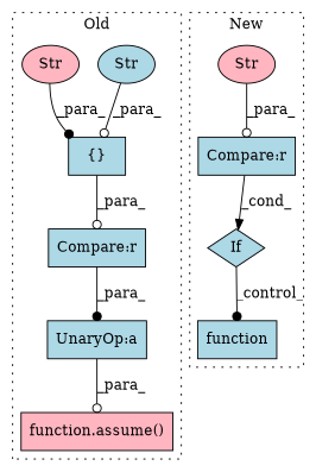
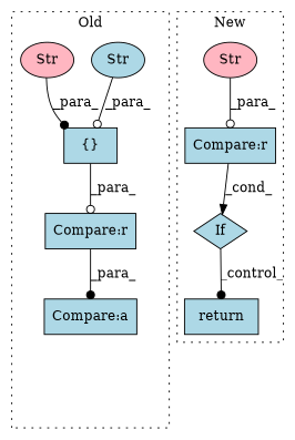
  digraph {
    node [a=66 fillcolor=lightblue l=7 shape=box style=filled]
    edge [arrowhead=odot]
-   n1 [a=75 fillcolor=lightpink l="7,1" label="function.assume()" s="11228,11265"]
-   n2 [a=61 l=30 label="UnaryOp:a" s=11235]
+   n2 [a=61 l=30 label="Compare:a" s=11235]
    n3 [a=40 l=26 label="Compare:r" s=11239]
    n4 [a=59 l="1,0" label="{}" s="11246,11263"]
    n5 [label=Str s=11256 shape=ellipse]
    n6 [fillcolor=lightpink label=Str s=11247 shape=ellipse]
    n7 [a=96 l=3 label=If s=11219 shape=diamond]
-   n8 [a=93 l=6 label=function s=11245]
+   n8 [a=93 l=6 label=return s=11245]
    n9 [a=40 l=13 label="Compare:r" s=11222]
    n10 [fillcolor=lightpink label=Str s=11228 shape=ellipse]
    subgraph cluster_1 {
      label=Old
      style=dotted
-     n1
      n2
      n3
      n4
      n5
      n6
    }
    subgraph cluster_2 {
      label=New
      style=dotted
      n7
      n8
      n9
      n10
    }
-   n2 -> n1 [label=_para_]
    n3 -> n2 [arrowhead=dot label=_para_]
    n4 -> n3 [label=_para_]
    n5 -> n4 [label=_para_]
    n6 -> n4 [arrowhead=dot label=_para_]
    n7 -> n8 [arrowhead=dot label=_control_]
    n9 -> n7 [arrowhead=normal label=_cond_]
    n10 -> n9 [label=_para_]
  }
